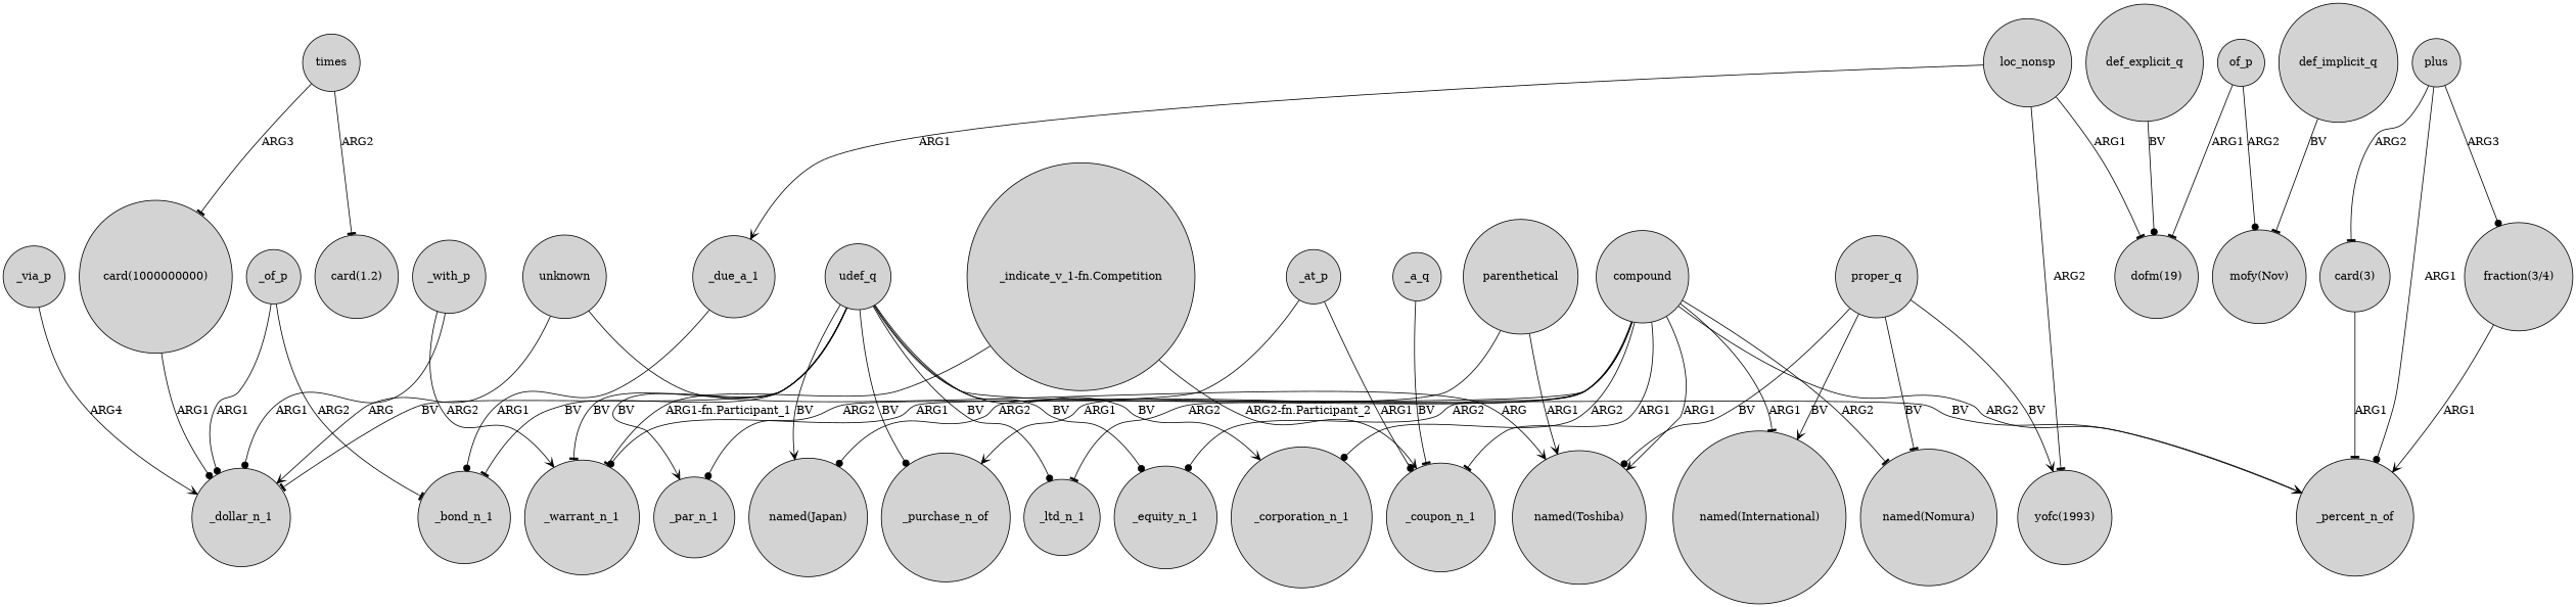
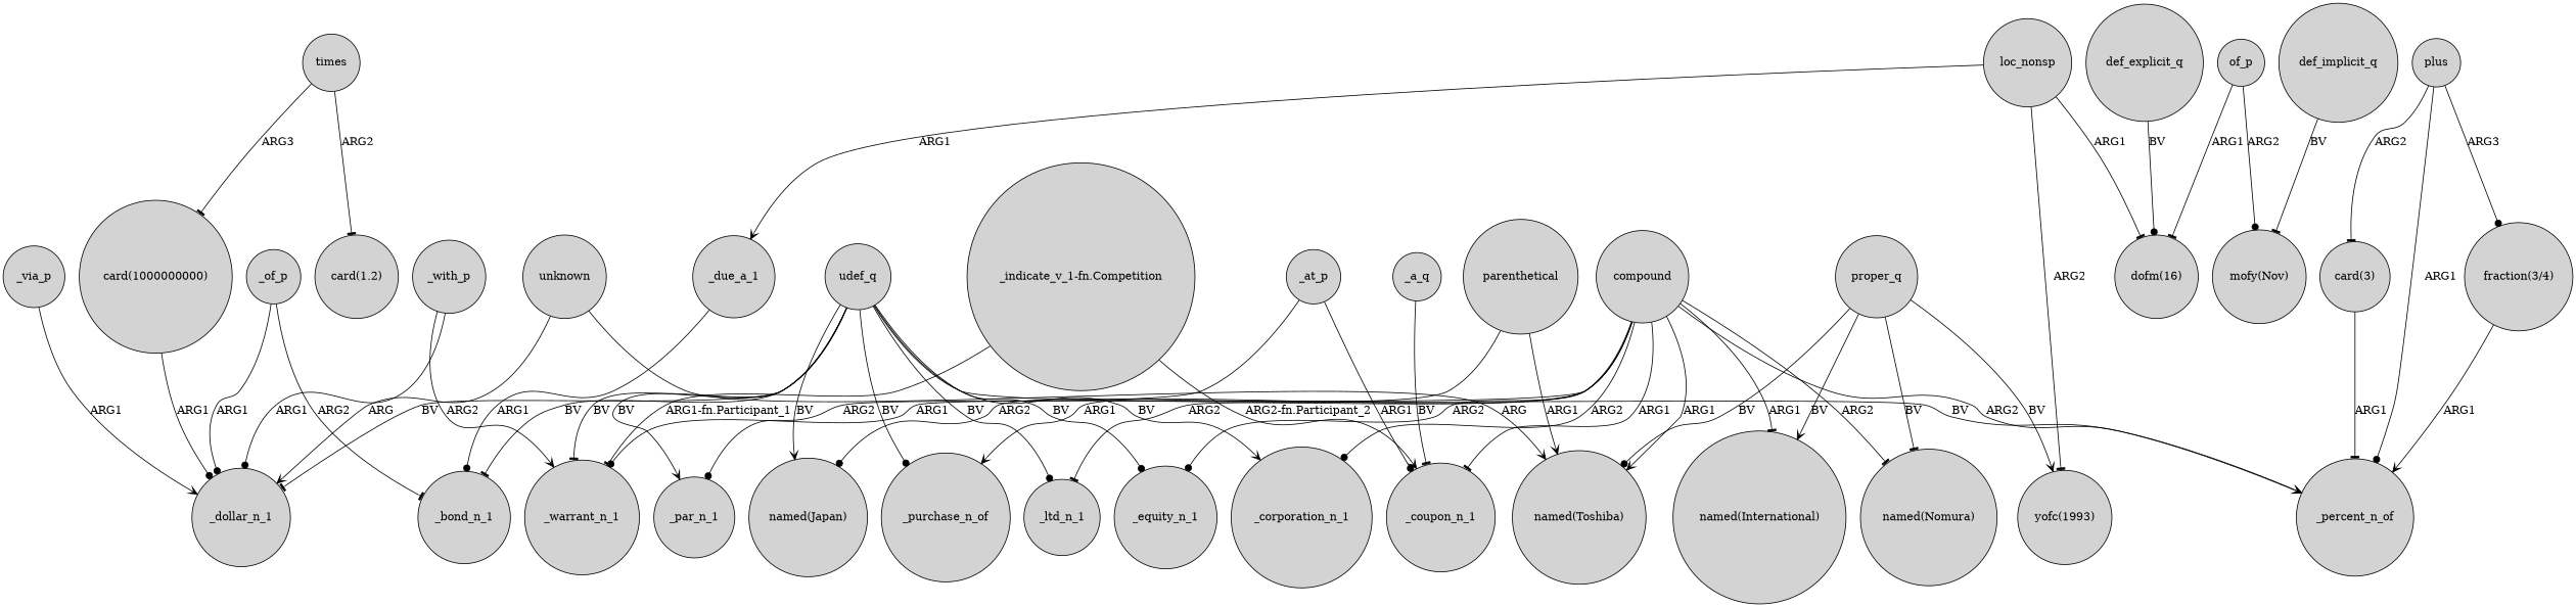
  digraph {
    node [shape=circle style=filled]
    edge [arrowhead=tee]
    _of_p
    _dollar_n_1
    _bond_n_1
    compound
    _coupon_n_1
    _purchase_n_of
    _equity_n_1
    _percent_n_of
    "named(International)"
    _warrant_n_1
    "named(Nomura)"
    "named(Toshiba)"
    _ltd_n_1
    _corporation_n_1
    "card(1000000000)"
    _at_p
    _par_n_1
    udef_q
    "named(Japan)"
    of_p
    "mofy(Nov)"
-   "dofm(16)" [label="dofm(19)"]
+   "dofm(16)"
    times
    "card(1.2)"
    "card(3)"
    parenthetical
    "_indicate_v_1-fn.Competition"
    loc_nonsp
    "yofc(1993)"
    _due_a_1
    proper_q
    _a_q
    unknown
    plus
    "fraction(3/4)"
    _via_p
    _with_p
    def_explicit_q
    def_implicit_q
    _of_p -> _dollar_n_1 [arrowhead=dot label=ARG1]
    _of_p -> _bond_n_1 [label=ARG2]
    compound -> _coupon_n_1 [label=ARG1]
    compound -> _purchase_n_of [arrowhead=vee label=ARG1]
    compound -> _equity_n_1 [arrowhead=dot label=ARG2]
    compound -> _percent_n_of [arrowhead=vee label=ARG2]
    compound -> "named(International)" [label=ARG1]
    compound -> _warrant_n_1 [arrowhead=dot label=ARG1]
    compound -> "named(Nomura)" [label=ARG2]
    compound -> "named(Toshiba)" [arrowhead=vee label=ARG1]
    compound -> _ltd_n_1 [label=ARG2]
    compound -> _corporation_n_1 [arrowhead=dot label=ARG2]
    "card(1000000000)" -> _dollar_n_1 [arrowhead=dot label=ARG1]
    _at_p -> _coupon_n_1 [arrowhead=dot label=ARG1]
    _at_p -> _par_n_1 [arrowhead=dot label=ARG2]
    udef_q -> _dollar_n_1 [label=BV]
    udef_q -> _bond_n_1 [label=BV]
    udef_q -> _purchase_n_of [arrowhead=dot label=BV]
    udef_q -> _equity_n_1 [arrowhead=dot label=BV]
    udef_q -> _percent_n_of [arrowhead=vee label=BV]
    udef_q -> _warrant_n_1 [label=BV]
    udef_q -> _ltd_n_1 [arrowhead=dot label=BV]
    udef_q -> _corporation_n_1 [arrowhead=vee label=BV]
    udef_q -> _par_n_1 [arrowhead=vee label=BV]
    udef_q -> "named(Japan)" [arrowhead=vee label=BV]
    of_p -> "mofy(Nov)" [arrowhead=dot label=ARG2]
    of_p -> "dofm(16)" [label=ARG1]
    times -> "card(1000000000)" [label=ARG3]
    times -> "card(1.2)" [label=ARG2]
    "card(3)" -> _percent_n_of [label=ARG1]
    parenthetical -> "named(Toshiba)" [arrowhead=vee label=ARG1]
    parenthetical -> "named(Japan)" [arrowhead=dot label=ARG2]
    "_indicate_v_1-fn.Competition" -> _coupon_n_1 [arrowhead=vee label="ARG2-fn.Participant_2"]
    "_indicate_v_1-fn.Competition" -> _warrant_n_1 [label="ARG1-fn.Participant_1"]
    loc_nonsp -> "dofm(16)" [label=ARG1]
    loc_nonsp -> "yofc(1993)" [label=ARG2]
    loc_nonsp -> _due_a_1 [arrowhead=vee label=ARG1]
    _due_a_1 -> _bond_n_1 [arrowhead=dot label=ARG1]
    proper_q -> "named(International)" [arrowhead=vee label=BV]
    proper_q -> "named(Nomura)" [label=BV]
    proper_q -> "named(Toshiba)" [arrowhead=dot label=BV]
    proper_q -> "yofc(1993)" [arrowhead=vee label=BV]
    _a_q -> _coupon_n_1 [label=BV]
    unknown -> _dollar_n_1 [arrowhead=vee label=ARG]
    unknown -> "named(Toshiba)" [arrowhead=vee label=ARG]
    plus -> _percent_n_of [arrowhead=dot label=ARG1]
    plus -> "card(3)" [label=ARG2]
    plus -> "fraction(3/4)" [arrowhead=dot label=ARG3]
    "fraction(3/4)" -> _percent_n_of [arrowhead=vee label=ARG1]
-   _via_p -> _dollar_n_1 [arrowhead=vee label=ARG4]
+   _via_p -> _dollar_n_1 [arrowhead=vee label=ARG1]
    _with_p -> _dollar_n_1 [arrowhead=dot label=ARG1]
    _with_p -> _warrant_n_1 [arrowhead=vee label=ARG2]
    def_explicit_q -> "dofm(16)" [arrowhead=dot label=BV]
    def_implicit_q -> "mofy(Nov)" [label=BV]
  }
